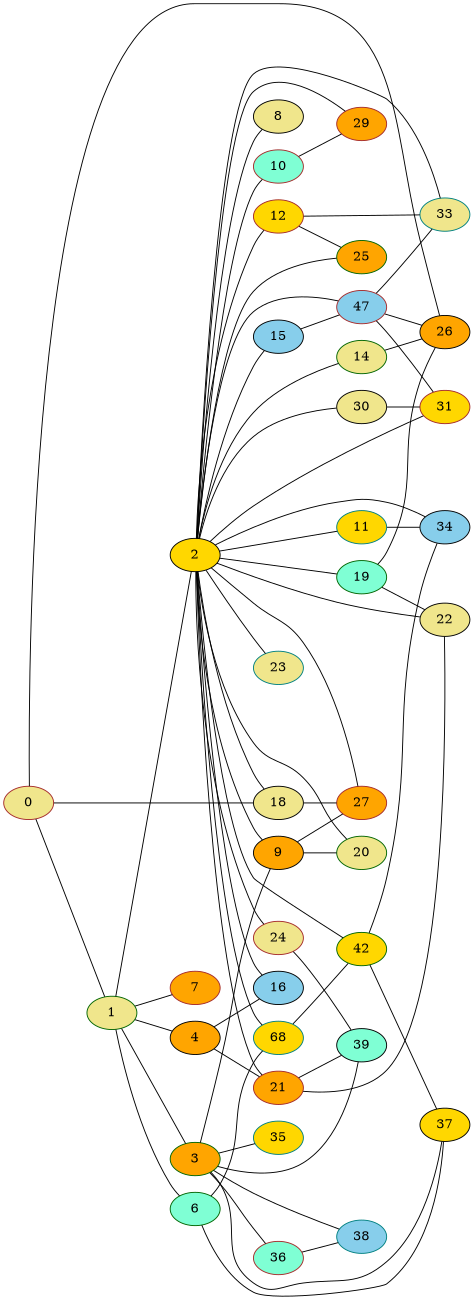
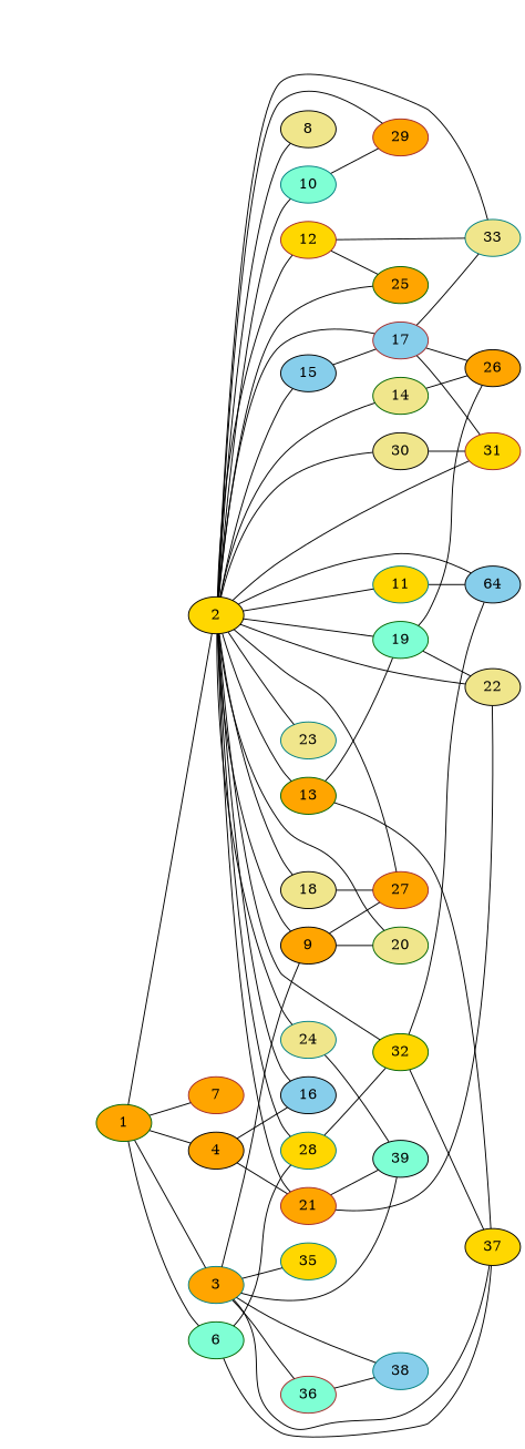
  graph {
    rankdir=LR
    node [color=black fillcolor=orange style=filled]
-   0 [color=brown fillcolor=khaki]
-   1 [color=darkgreen fillcolor=khaki]
+   1 [color=darkgreen]
    18 [fillcolor=khaki]
    26
    2 [fillcolor=gold]
-   3 [color=darkgreen]
+   3 [color=teal]
    4
    6 [color=darkgreen fillcolor=aquamarine]
    7 [color=brown]
    27 [color=brown]
    8 [fillcolor=khaki]
    9
-   10 [color=brown fillcolor=aquamarine]
+   10 [color=teal fillcolor=aquamarine]
    11 [color=teal fillcolor=gold]
    12 [color=brown fillcolor=gold]
+   13 [color=darkgreen]
    14 [color=darkgreen fillcolor=khaki]
    15 [fillcolor=skyblue]
    16 [fillcolor=skyblue]
-   17 [color=brown fillcolor=skyblue label=47]
+   17 [color=brown fillcolor=skyblue]
    19 [color=darkgreen fillcolor=aquamarine]
    20 [color=darkgreen fillcolor=khaki]
    21 [color=brown]
    22 [fillcolor=khaki]
    23 [color=teal fillcolor=khaki]
-   24 [color=brown fillcolor=khaki]
+   24 [color=teal fillcolor=khaki]
    25 [color=darkgreen]
-   28 [color=teal fillcolor=gold label=68]
+   28 [color=teal fillcolor=gold]
    29 [color=brown]
    30 [fillcolor=khaki]
    31 [color=brown fillcolor=gold]
-   32 [color=darkgreen fillcolor=gold label=42]
+   32 [color=darkgreen fillcolor=gold]
    33 [color=teal fillcolor=khaki]
-   34 [fillcolor=skyblue]
+   34 [fillcolor=skyblue label=64]
    35 [color=teal fillcolor=gold]
    36 [color=brown fillcolor=aquamarine]
    37 [fillcolor=gold]
    38 [color=teal fillcolor=skyblue]
    39 [fillcolor=aquamarine]
-   0 -- 1
-   0 -- 18
-   0 -- 26
    1 -- 2
    1 -- 3
    1 -- 4
    1 -- 6
    1 -- 7
    18 -- 27
    2 -- 18
    2 -- 27
    2 -- 8
    2 -- 9
    2 -- 10
    2 -- 11
    2 -- 12
+   2 -- 13
    2 -- 14
    2 -- 15
    2 -- 16
    2 -- 17
    2 -- 19
    2 -- 20
    2 -- 21
    2 -- 22
    2 -- 23
    2 -- 24
    2 -- 25
    2 -- 28
    2 -- 29
    2 -- 30
    2 -- 31
    2 -- 32
    2 -- 33
    2 -- 34
    3 -- 9
    3 -- 35
    3 -- 36
    3 -- 37
    3 -- 38
    3 -- 39
    4 -- 16
    4 -- 21
    6 -- 28
    6 -- 37
    9 -- 27
    9 -- 20
    10 -- 29
    11 -- 34
    12 -- 25
    12 -- 33
+   13 -- 19
+   13 -- 37
    14 -- 26
    15 -- 17
    17 -- 26
    17 -- 31
    17 -- 33
    19 -- 26
    19 -- 22
    21 -- 22
    21 -- 39
    24 -- 39
    28 -- 32
    30 -- 31
    32 -- 34
    32 -- 37
    36 -- 38
  }
